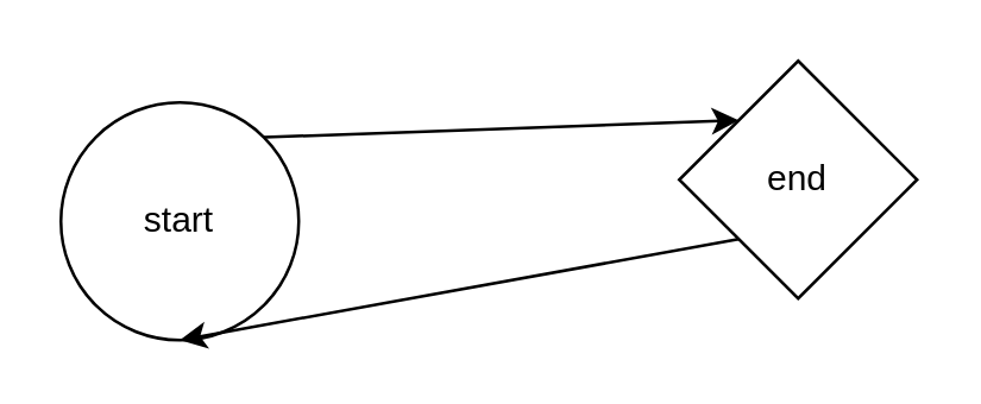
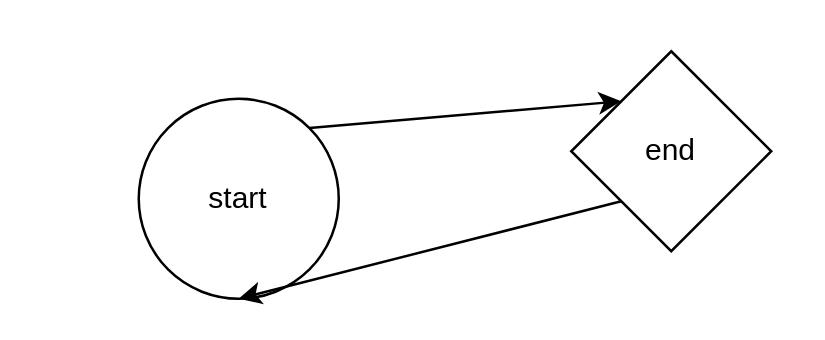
  <mxCell id="0" />
  <mxCell id="1" parent="0" />
  <mxCell id="2" style="edgeStyle=none;html=1;exitX=1;exitY=0;exitDx=0;exitDy=0;entryX=0;entryY=0;entryDx=0;entryDy=0;" edge="1" parent="1" source="3" target="5"><mxGeometry relative="1" as="geometry" /></mxCell>
- <mxCell id="3" value="start" style="ellipse;whiteSpace=wrap;html=1;aspect=fixed;rounded=1;" vertex="1" parent="1"><mxGeometry x="20" y="34" width="80" height="80" as="geometry" /></mxCell>
+ <mxCell id="3" value="start" style="ellipse;whiteSpace=wrap;html=1;aspect=fixed;rounded=1;" vertex="1" parent="1"><mxGeometry x="55" y="39" width="80" height="80" as="geometry" /></mxCell>
  <mxCell id="4" style="edgeStyle=none;html=1;exitX=0;exitY=1;exitDx=0;exitDy=0;entryX=0.5;entryY=1;entryDx=0;entryDy=0;" edge="1" parent="1" source="5" target="3"><mxGeometry relative="1" as="geometry" /></mxCell>
  <mxCell id="5" value="end" style="rhombus;whiteSpace=wrap;html=1;aspect=fixed;" vertex="1" parent="1"><mxGeometry x="228" y="20" width="80" height="80" as="geometry" /></mxCell>
